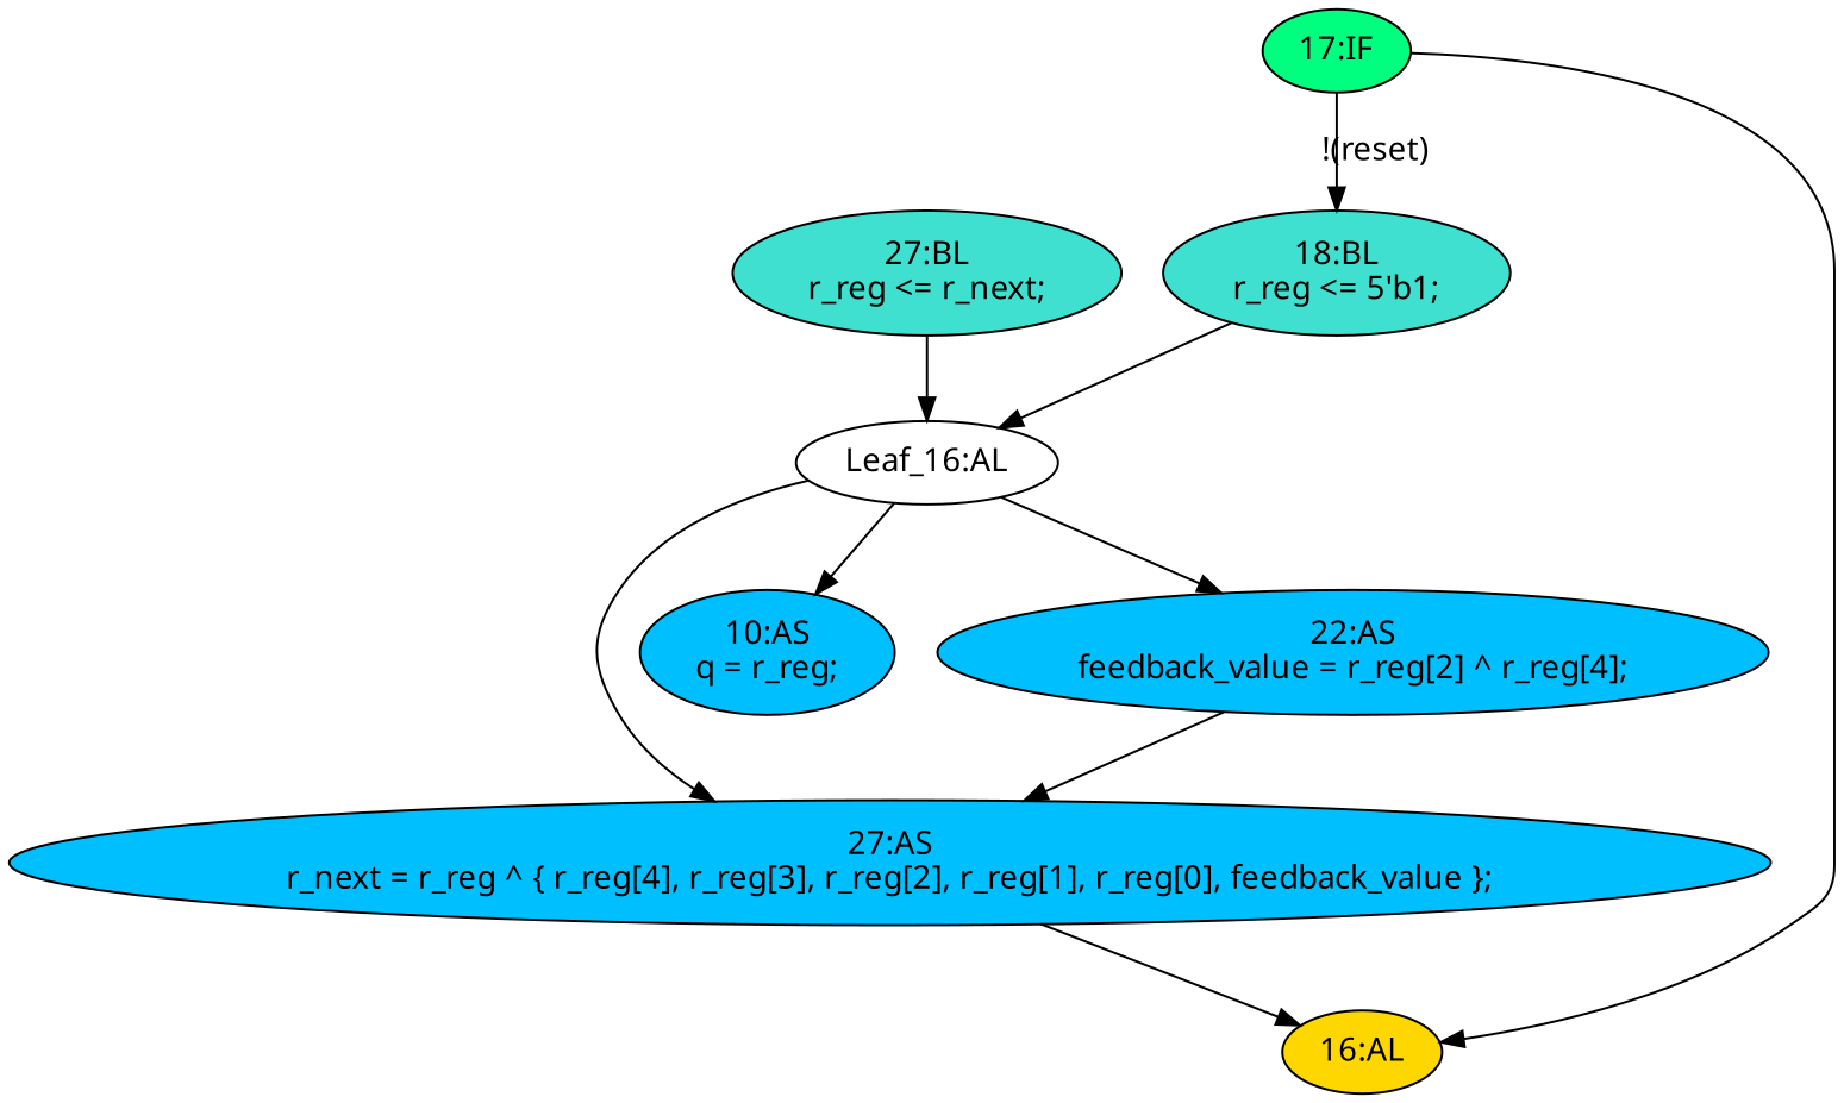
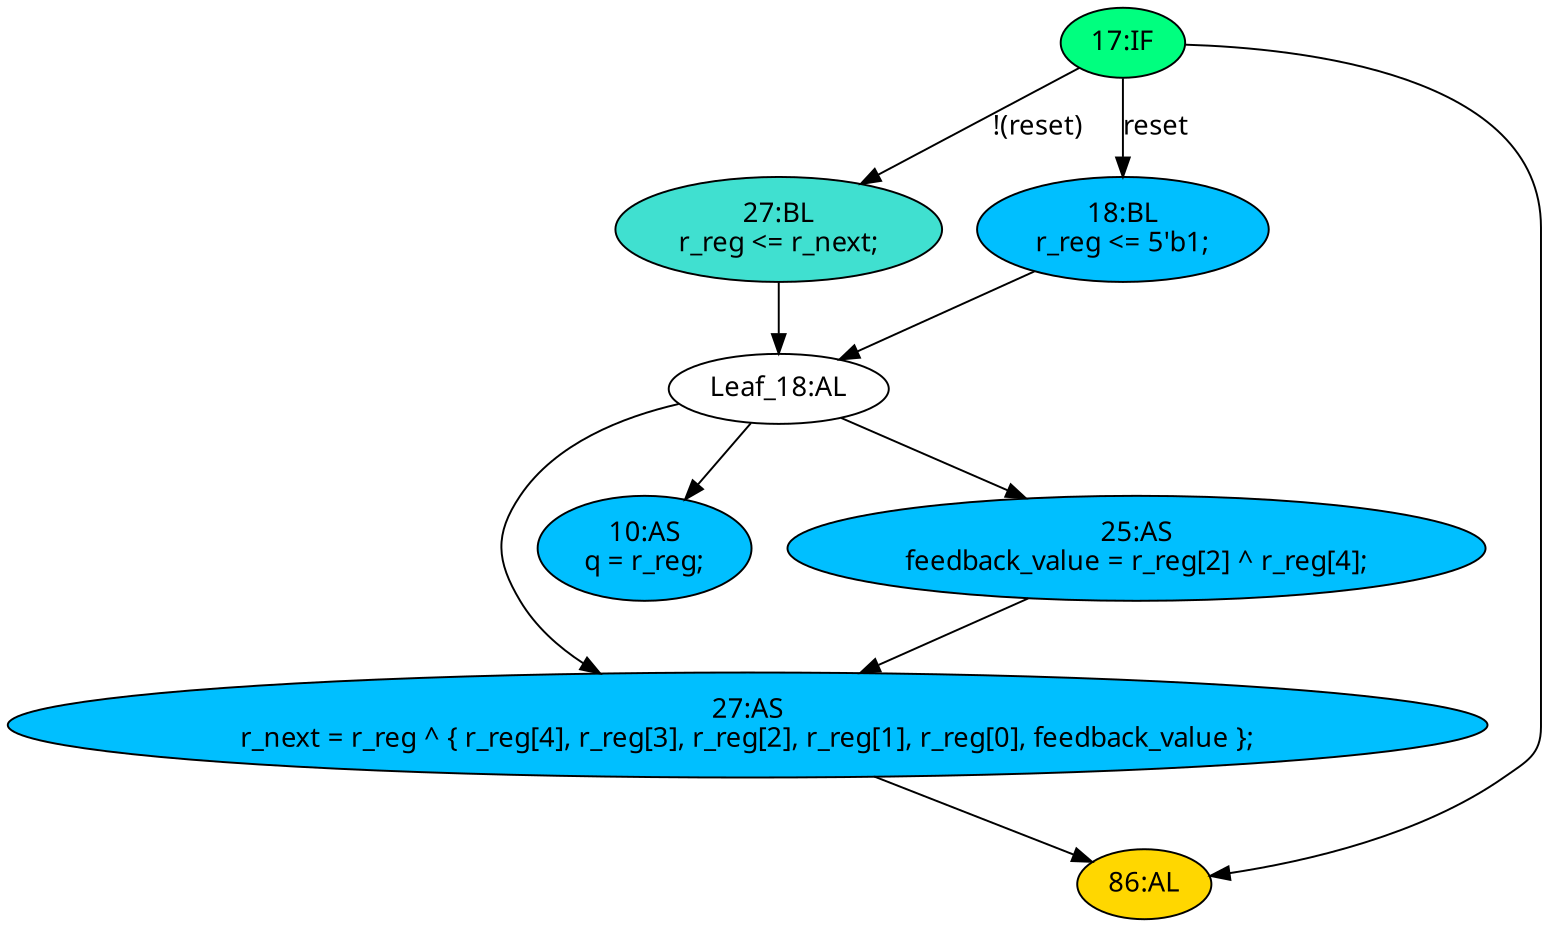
  strict digraph {
    fontname="Noto Sans"
    node [fillcolor=deepskyblue fontname="Noto Sans" statements="[]" style=filled typ=Assign]
    edge [fontname="Noto Sans"]
    n1 [ast="<pyverilog.vparser.ast.IfStatement object at 0x7fad65b0e550>" fillcolor=springgreen label="17:IF" typ=IfStatement]
    n2 [ast="<pyverilog.vparser.ast.Block object at 0x7fad65b0e4d0>" fillcolor=turquoise label="27:BL\nr_reg <= r_next;" statements="[<pyverilog.vparser.ast.NonblockingSubstitution object at 0x7fad65b71650>]" typ=Block]
-   n3 [ast="<pyverilog.vparser.ast.Block object at 0x7fad65b63890>" fillcolor=turquoise label="18:BL\nr_reg <= 5'b1;" statements="[<pyverilog.vparser.ast.NonblockingSubstitution object at 0x7fad65b0ecd0>]" typ=Block]
-   n4 [ast="<pyverilog.vparser.ast.Always object at 0x7fad65b63210>" clk_sens=True fillcolor=gold label="16:AL" sens="['clk', 'reset']" typ=Always use_var="['reset', 'r_next']"]
-   n5 [def_var="['r_reg']" label="Leaf_16:AL" fillcolor="" statements="" style="" typ=""]
+   n3 [ast="<pyverilog.vparser.ast.Block object at 0x7fad65b63890>" label="18:BL\nr_reg <= 5'b1;" statements="[<pyverilog.vparser.ast.NonblockingSubstitution object at 0x7fad65b0ecd0>]" typ=Block]
+   n4 [ast="<pyverilog.vparser.ast.Always object at 0x7fad65b63210>" clk_sens=True fillcolor=gold label="86:AL" sens="['clk', 'reset']" typ=Always use_var="['reset', 'r_next']"]
+   n5 [def_var="['r_reg']" label="Leaf_18:AL" fillcolor="" statements="" style="" typ=""]
    n6 [ast="<pyverilog.vparser.ast.Assign object at 0x7fad65be0890>" def_var="['r_next']" label="27:AS\nr_next = r_reg ^ { r_reg[4], r_reg[3], r_reg[2], r_reg[1], r_reg[0], feedback_value };" use_var="['r_reg', 'r_reg', 'r_reg', 'r_reg', 'r_reg', 'r_reg', 'feedback_value']"]
    n7 [ast="<pyverilog.vparser.ast.Assign object at 0x7fad65b16750>" def_var="['q']" label="10:AS\nq = r_reg;" use_var="['r_reg']"]
-   n8 [ast="<pyverilog.vparser.ast.Assign object at 0x7fad65b66750>" def_var="['feedback_value']" label="22:AS\nfeedback_value = r_reg[2] ^ r_reg[4];" use_var="['r_reg', 'r_reg']"]
-   n1 -> n3 [cond="['reset']" label="!(reset)" lineno=17]
+   n8 [ast="<pyverilog.vparser.ast.Assign object at 0x7fad65b66750>" def_var="['feedback_value']" label="25:AS\nfeedback_value = r_reg[2] ^ r_reg[4];" use_var="['r_reg', 'r_reg']"]
+   n1 -> n2 [cond="['reset']" label="!(reset)" lineno=17]
+   n1 -> n3 [cond="['reset']" label=reset lineno=17]
    n1 -> n4 [cond="[]" lineno=None]
    n2 -> n5 [cond="[]" lineno=None]
    n3 -> n5 [cond="[]" lineno=None]
    n5 -> n6
    n5 -> n7
    n5 -> n8
    n6 -> n4
    n8 -> n6
  }
